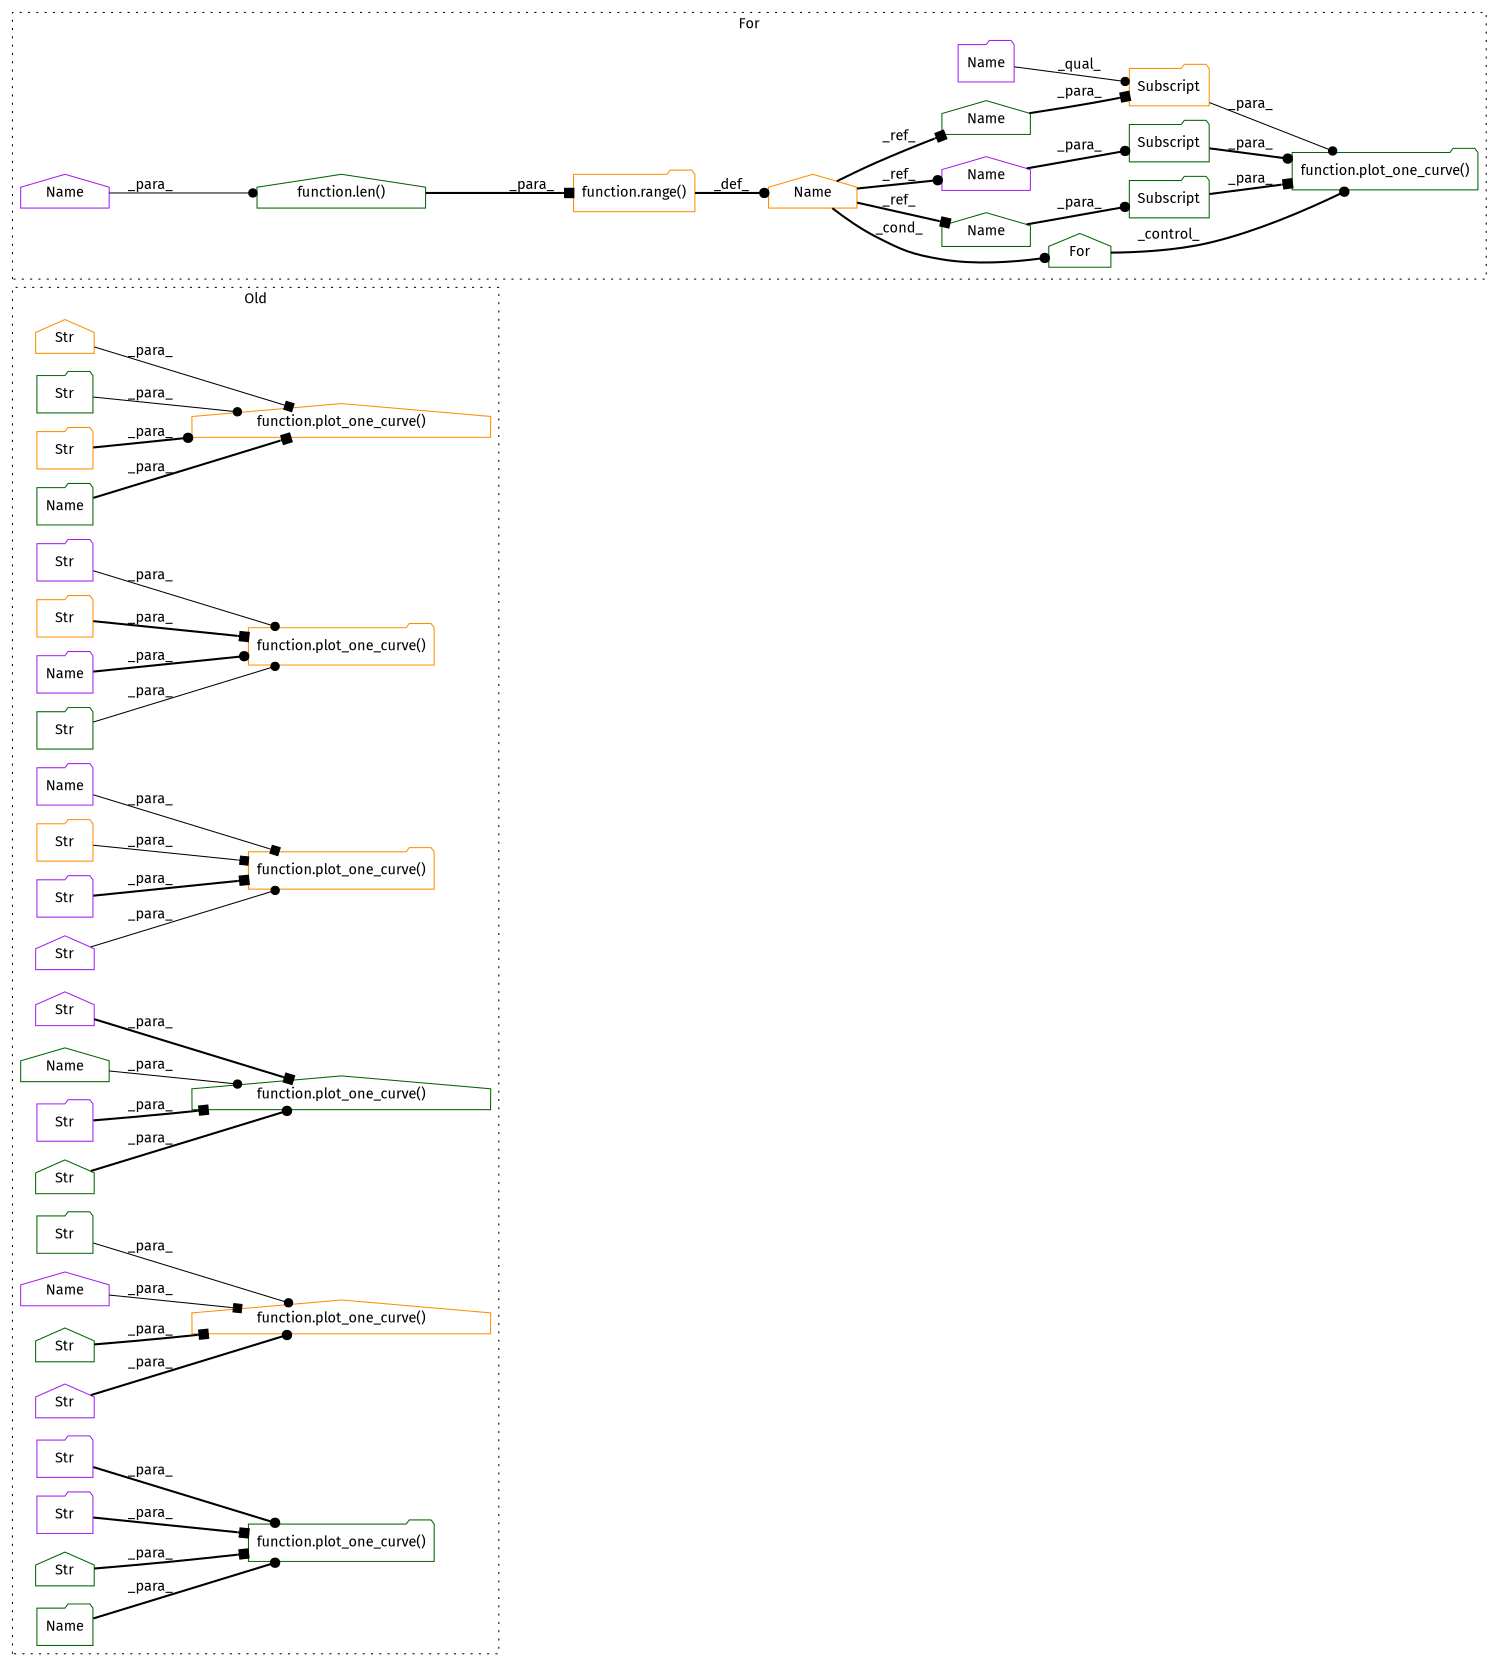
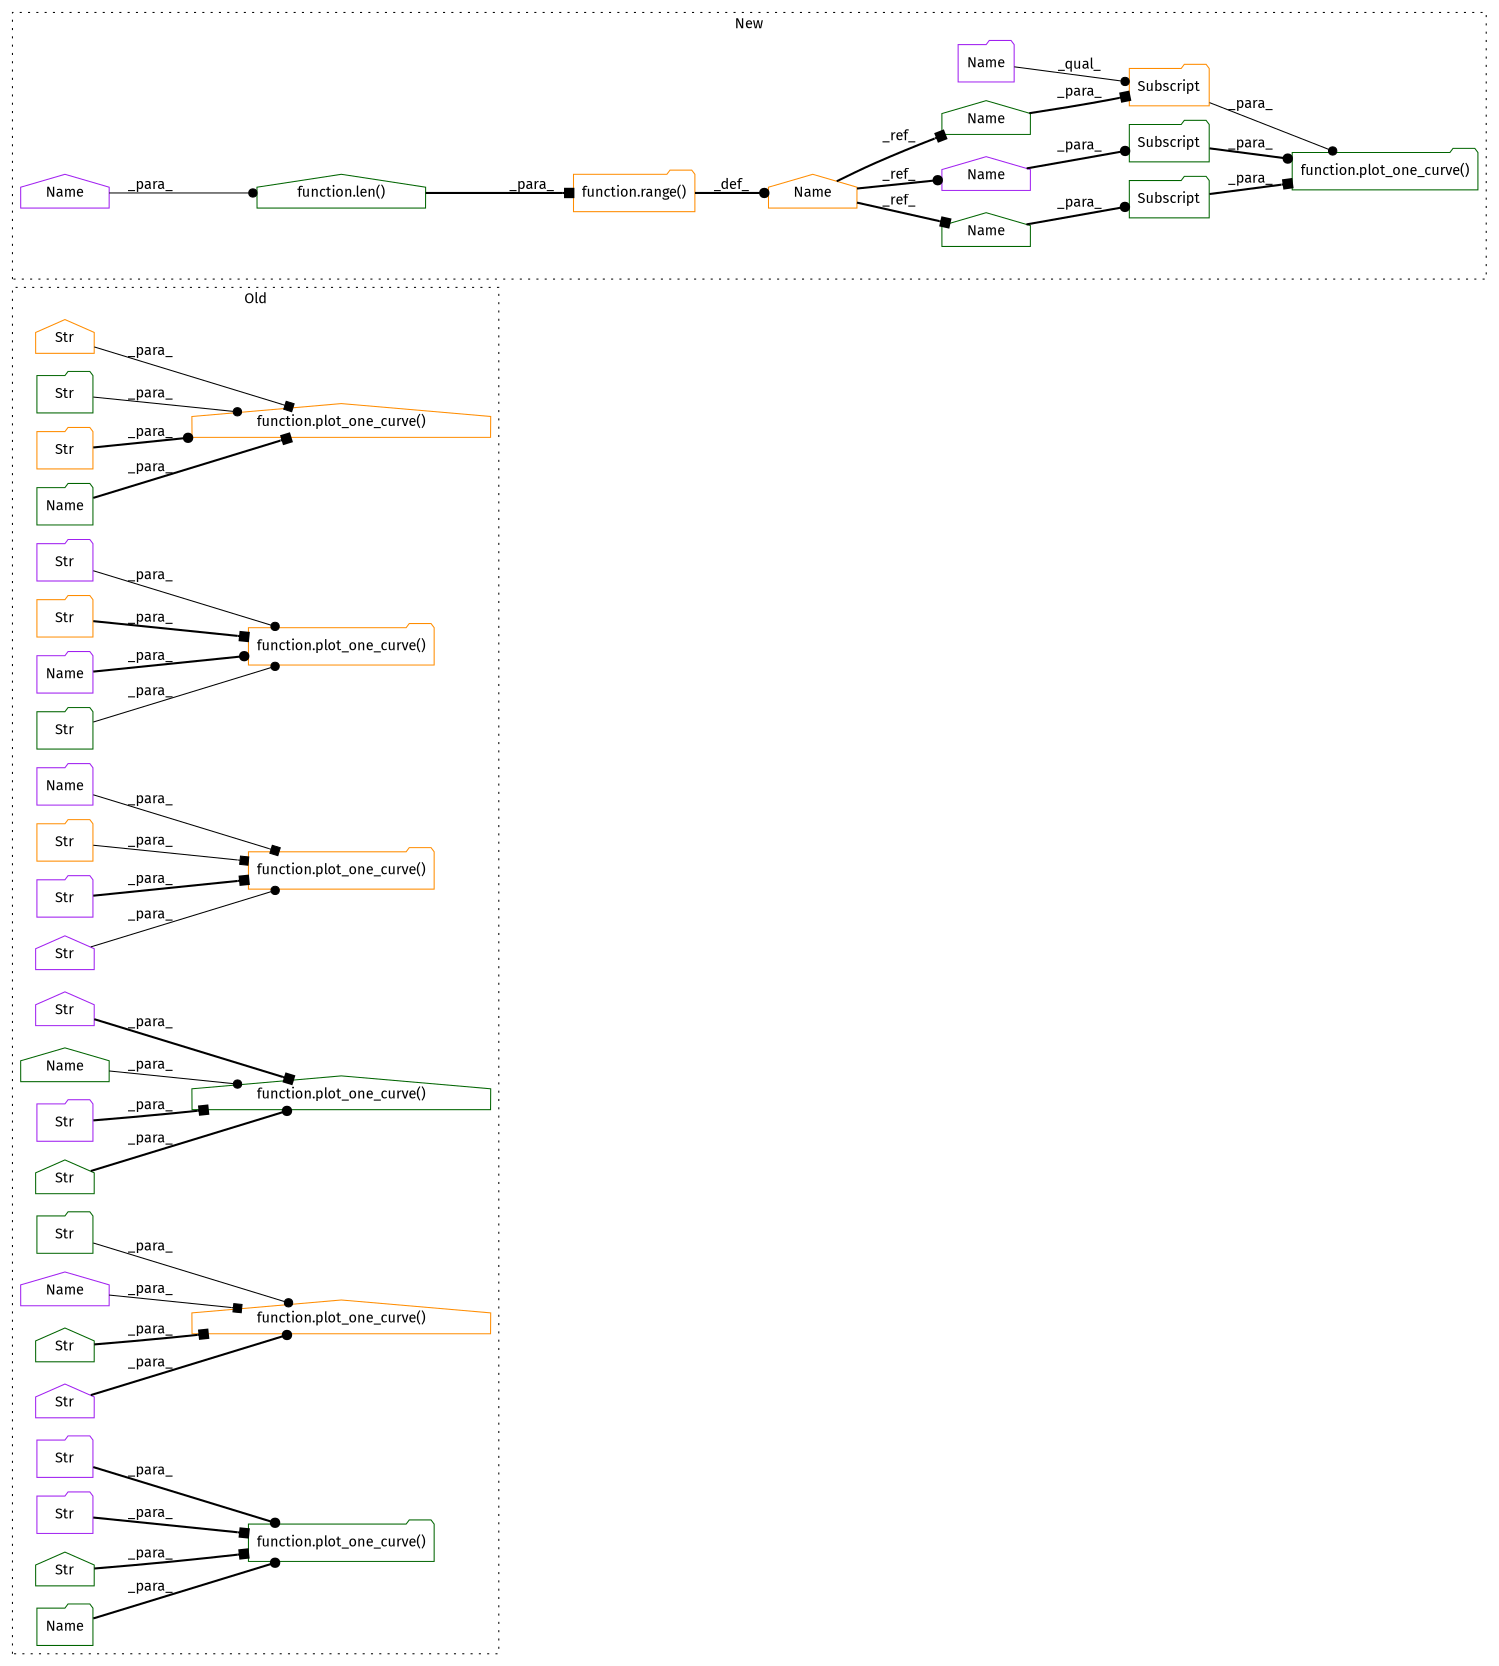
  digraph {
    fontname="Fira Sans"
    rankdir=LR
    node [a=66 color=darkgreen fontname="Fira Sans" l="15,1" shape=folder]
    edge [arrowhead=dot fontname="Fira Sans" style=bold]
    n1 [a=75 color=darkorange label="function.plot_one_curve()" s="5637,5761" shape=house]
    n2 [color=darkorange l=8 label=Str s=5743 shape=house]
    n3 [l=85 label=Str s=5656]
    n4 [color=darkorange l=8 label=Str s=5753]
    n5 [a=75 color=darkorange label="function.plot_one_curve()" s="5896,6018"]
    n6 [l=85 label=Str s=5915]
    n7 [a=75 color=darkorange label="function.plot_one_curve()" s="5258,5380"]
    n8 [color=purple l=8 label=Str s=6010]
    n9 [a=75 label="function.plot_one_curve()" s="5511,5631"]
    n10 [color=darkorange l=84 label=Str s=5277]
    n11 [a=75 color=darkorange label="function.plot_one_curve()" s="5386,5505" shape=house]
    n12 [l=84 label=Str s=5530 shape=house]
    n13 [a=75 label="function.plot_one_curve()" s="5767,5890" shape=house]
    n14 [l=5 label=Str s=5491 shape=house]
    n15 [color=purple l=7 label=Str s=5373]
    n16 [color=purple l=8 label=Str s=5363 shape=house]
    n17 [color=purple l=85 label=Str s=5786 shape=house]
    n18 [color=darkorange l=6 label=Str s=6002]
    n19 [color=purple l=7 label=Str s=5873]
    n20 [l=8 label=Str s=5882 shape=house]
    n21 [color=purple l=84 label=Str s=5405 shape=house]
    n22 [color=purple l=6 label=Str s=5616]
    n23 [l=7 label=Str s=5498]
    n24 [color=purple l=7 label=Str s=5624]
    n25 [a=87 color=purple l=2 label=Name s=5273]
    n26 [a=87 color=purple l=2 label=Name s=5401 shape=house]
    n27 [a=87 color=purple l=2 label=Name s=5911]
    n28 [a=87 l=2 label=Name s=5782 shape=house]
    n29 [a=87 l=2 label=Name s=5526]
    n30 [a=87 l=2 label=Name s=5652]
    n31 [a=75 color=darkorange l="6,1" label="function.range()" s="3372,3388"]
    n32 [a=75 label="function.plot_one_curve()" s="3399,3449"]
    n33 [a=87 color=darkorange l=1 label=Name s=3367 shape=house]
    n34 [a=63 color=darkorange l="8,0" label=Subscript s="3418,0"]
    n35 [a=75 l="4,1" label="function.len()" s="3378,3387" shape=house]
    n36 [a=63 l="9,0" label=Subscript s="3428,0"]
-   n37 [a=107 l="4,10" label=For s="3363,3389" shape=house]
    n38 [a=63 l="10,0" label=Subscript s="3439,0"]
    n39 [a=87 color=purple l=5 label=Name s=3418]
    n40 [a=87 color=purple l=5 label=Name s=3382 shape=house]
    n41 [a=87 l=1 label=Name s=3447 shape=house]
    n42 [a=87 color=purple l=1 label=Name s=3435 shape=house]
    n43 [a=87 l=1 label=Name s=3424 shape=house]
    subgraph cluster_1 {
      label=Old
      style=dotted
      n1
      n2
      n3
      n4
      n5
      n6
      n7
      n8
      n9
      n10
      n11
      n12
      n13
      n14
      n15
      n16
      n17
      n18
      n19
      n20
      n21
      n22
      n23
      n24
      n25
      n26
      n27
      n28
      n29
      n30
    }
    subgraph cluster_2 {
-     label=For
+     label=New
      style=dotted
      n31
      n32
      n33
      n34
      n35
      n36
-     n37
      n38
      n39
      n40
      n41
      n42
      n43
    }
    n2 -> n1 [arrowhead=box label=_para_ style=solid]
    n3 -> n1 [label=_para_ style=solid]
    n4 -> n1 [label=_para_]
    n6 -> n5 [label=_para_ style=solid]
    n8 -> n5 [label=_para_ style=solid]
    n10 -> n7 [arrowhead=box label=_para_ style=solid]
    n12 -> n9 [arrowhead=box label=_para_]
    n14 -> n11 [arrowhead=box label=_para_]
    n15 -> n7 [arrowhead=box label=_para_]
    n16 -> n7 [label=_para_ style=solid]
    n17 -> n13 [arrowhead=box label=_para_]
    n18 -> n5 [arrowhead=box label=_para_]
    n19 -> n13 [arrowhead=box label=_para_]
    n20 -> n13 [label=_para_]
    n21 -> n11 [label=_para_]
    n22 -> n9 [arrowhead=box label=_para_]
    n23 -> n11 [label=_para_ style=solid]
    n24 -> n9 [label=_para_]
    n25 -> n7 [arrowhead=box label=_para_ style=solid]
    n26 -> n11 [arrowhead=box label=_para_ style=solid]
    n27 -> n5 [label=_para_]
    n28 -> n13 [label=_para_ style=solid]
    n29 -> n9 [label=_para_]
    n30 -> n1 [arrowhead=box label=_para_]
    n31 -> n33 [label=_def_]
-   n33 -> n37 [label=_cond_]
    n33 -> n41 [arrowhead=box label=_ref_]
    n33 -> n42 [label=_ref_]
    n33 -> n43 [arrowhead=box label=_ref_]
    n34 -> n32 [label=_para_ style=solid]
    n35 -> n31 [arrowhead=box label=_para_]
    n36 -> n32 [label=_para_]
-   n37 -> n32 [label=_control_]
    n38 -> n32 [arrowhead=box label=_para_]
    n39 -> n34 [label=_qual_ style=solid]
    n40 -> n35 [label=_para_ style=solid]
    n41 -> n38 [label=_para_]
    n42 -> n36 [label=_para_]
    n43 -> n34 [arrowhead=box label=_para_]
  }
